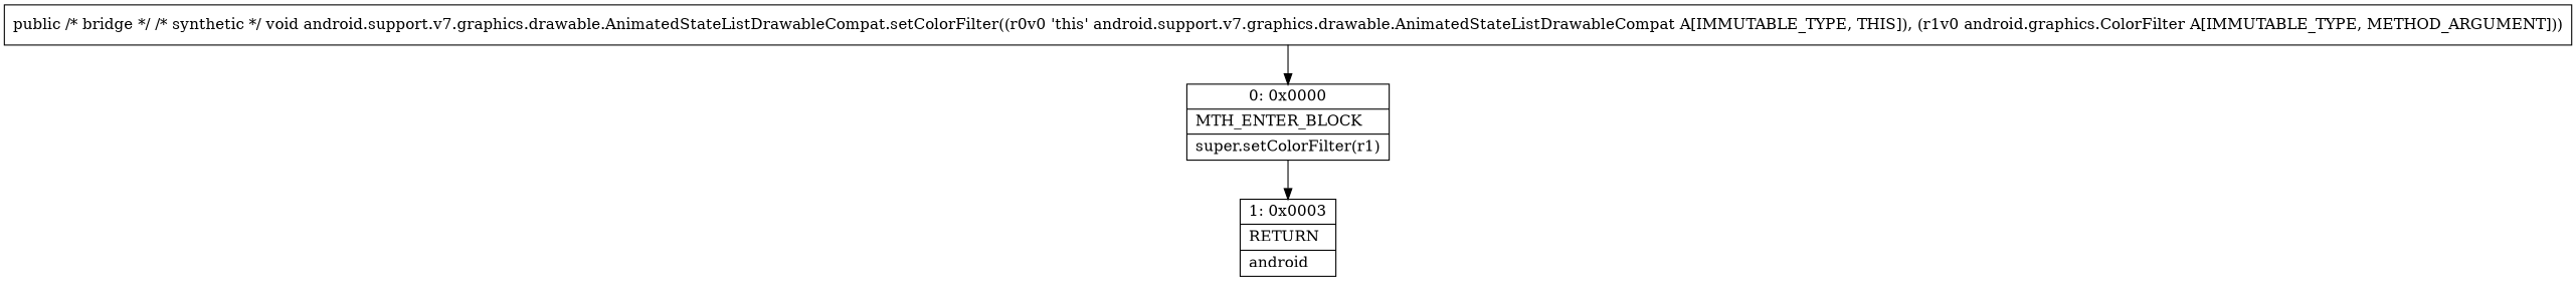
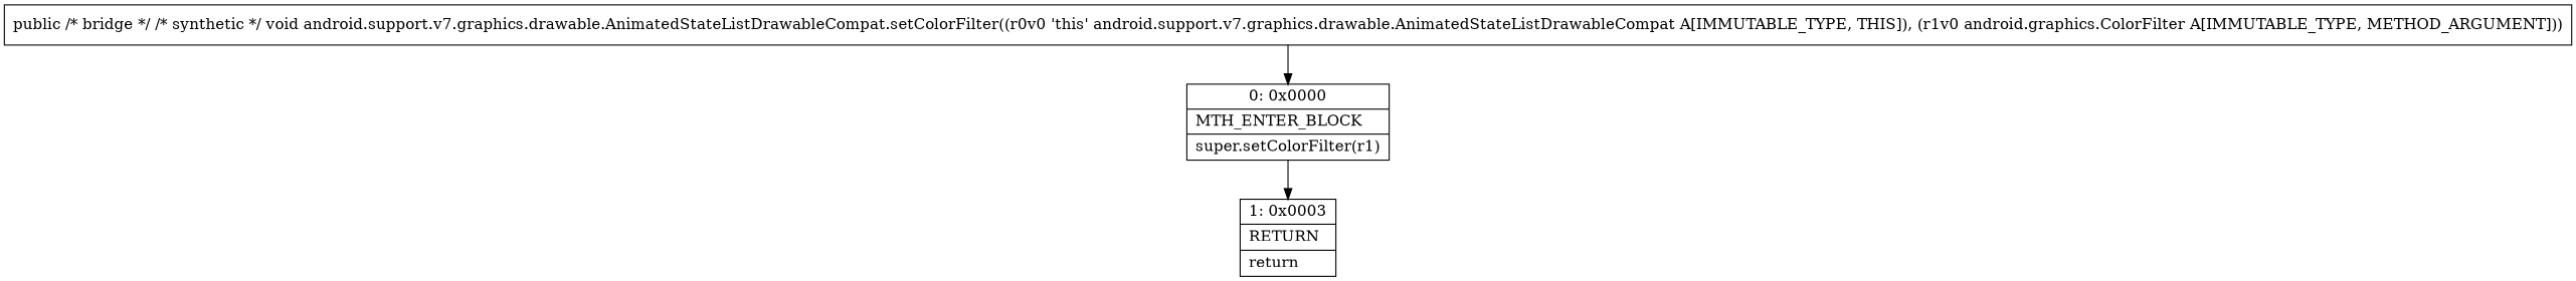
  digraph {
    node [shape=record]
    n1 [label="{0\:\ 0x0000|MTH_ENTER_BLOCK\l|super.setColorFilter(r1)\l}"]
-   n2 [label="{1\:\ 0x0003|RETURN\l|android\l}"]
+   n2 [label="{1\:\ 0x0003|RETURN\l|return\l}"]
    n3 [label="{public \/* bridge *\/ \/* synthetic *\/ void android.support.v7.graphics.drawable.AnimatedStateListDrawableCompat.setColorFilter((r0v0 'this' android.support.v7.graphics.drawable.AnimatedStateListDrawableCompat A[IMMUTABLE_TYPE, THIS]), (r1v0 android.graphics.ColorFilter A[IMMUTABLE_TYPE, METHOD_ARGUMENT])) }"]
    n1 -> n2
    n3 -> n1
  }
